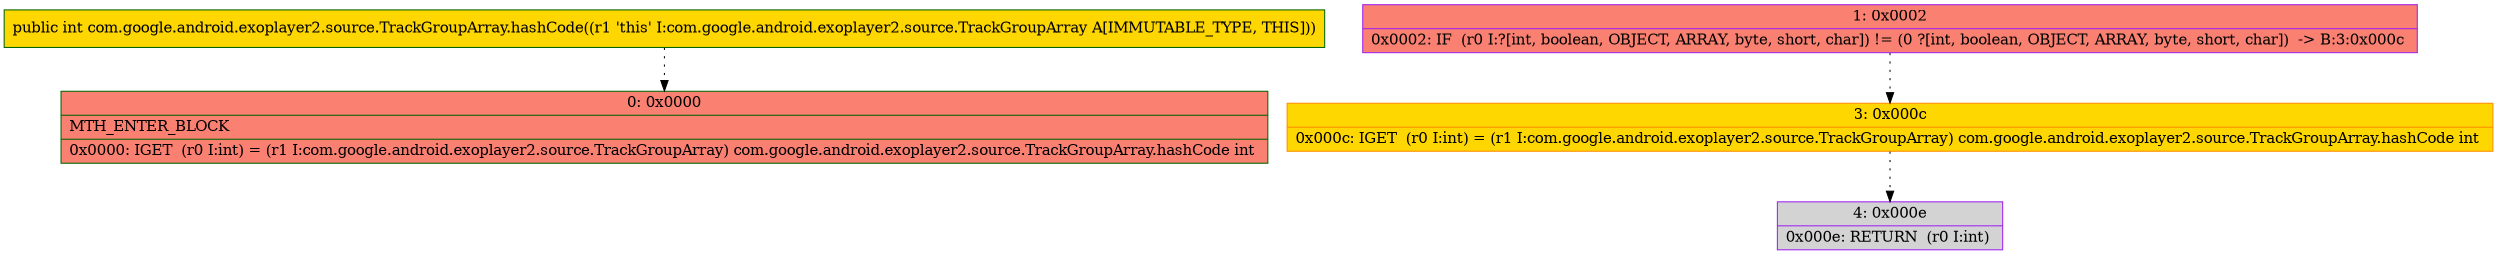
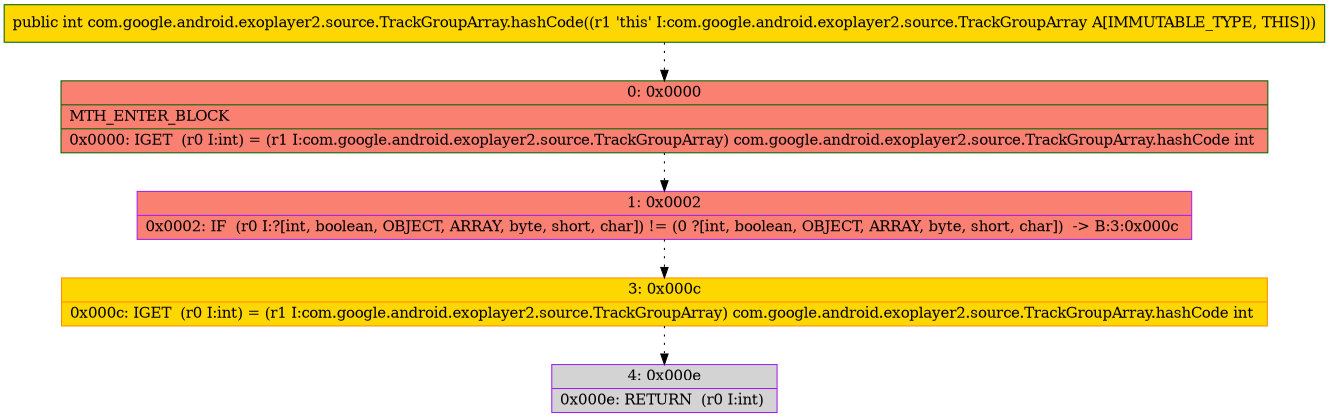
  digraph {
    node [color=darkgreen fillcolor=salmon shape=record style=filled]
    edge [style=dotted]
    n1 [label="{0\:\ 0x0000|MTH_ENTER_BLOCK\l|0x0000: IGET  (r0 I:int) = (r1 I:com.google.android.exoplayer2.source.TrackGroupArray) com.google.android.exoplayer2.source.TrackGroupArray.hashCode int \l}"]
    n2 [color=purple label="{1\:\ 0x0002|0x0002: IF  (r0 I:?[int, boolean, OBJECT, ARRAY, byte, short, char]) != (0 ?[int, boolean, OBJECT, ARRAY, byte, short, char])  \-\> B:3:0x000c \l}"]
    n3 [color=darkorange fillcolor=gold label="{3\:\ 0x000c|0x000c: IGET  (r0 I:int) = (r1 I:com.google.android.exoplayer2.source.TrackGroupArray) com.google.android.exoplayer2.source.TrackGroupArray.hashCode int \l}"]
    n4 [color=purple fillcolor=lightgrey label="{4\:\ 0x000e|0x000e: RETURN  (r0 I:int) \l}"]
    n5 [fillcolor=gold label="{public int com.google.android.exoplayer2.source.TrackGroupArray.hashCode((r1 'this' I:com.google.android.exoplayer2.source.TrackGroupArray A[IMMUTABLE_TYPE, THIS])) }"]
+   n1 -> n2
    n2 -> n3
    n3 -> n4
    n5 -> n1
  }
